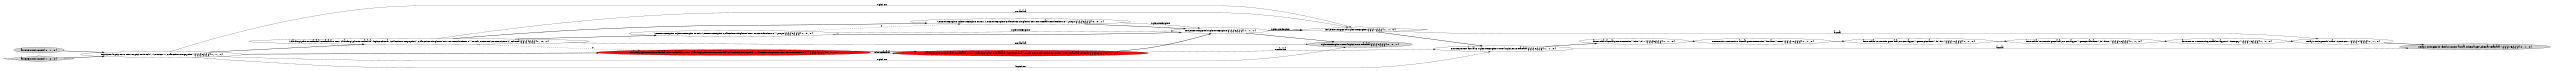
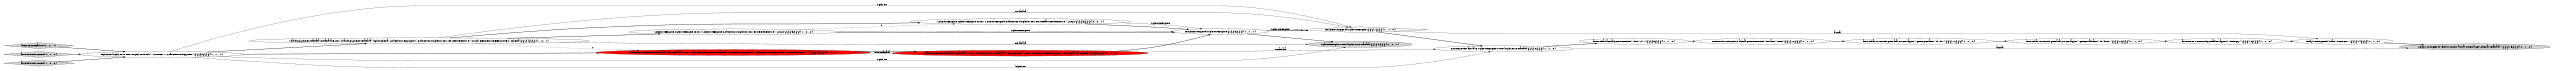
  digraph {
    rankdir=LR
    node [fillcolor=white shape=ellipse style=filled]
    edge [style=bold]
    n1 [label="ShardingSphereMetaData metaData = new ShardingSphereMetaData(\"logic_schema\",Collections.emptyList(),Collections.singleton(new RouteRuleFixture()),mock(,RETURNS_DEEP_STUBS),schema)@@@4@@@['1', '0', '1']"]
    n2 [label="SQLRouteEngine sqlRouteEngine = new SQLRouteEngine(Collections.singleton(new RouteFailureRuleFixture()),props)@@@5@@@['0', '0', '1']"]
    n3 [label="SQLRouteEngine sqlRouteEngine = new SQLRouteEngine(Collections.singleton(new RouteRuleFixture()),props)@@@5@@@['1', '0', '0']"]
    n4 [label="setSPIRoutingHook(sqlRouteEngine)@@@7@@@['1', '1', '0']" shape=diamond]
    n5 [fillcolor=lightgray label="sqlRouteEngine.route(logicSQL,metaData)@@@8@@@['0', '0', '1']"]
    n6 [fillcolor=red label="ShardingSphereRuleMetaData ruleMetaData = new ShardingSphereRuleMetaData(Collections.emptyList(),Collections.singleton(new RouteRuleFixture()))@@@4@@@['0', '1', '0']"]
    n7 [label="setSPIRoutingHook(sqlRouteEngine)@@@6@@@['1', '1', '1']"]
    n8 [label="RouteContext actual = sqlRouteEngine.route(logicSQL,metaData)@@@8@@@['1', '1', '0']"]
    n9 [label="verify(routingHook).start(\"SELECT 1\")@@@14@@@['1', '1', '0']"]
    n10 [fillcolor=red label="ShardingSphereMetaData metaData = new ShardingSphereMetaData(\"logic_schema\",mock(,RETURNS_DEEP_STUBS),ruleMetaData,schema)@@@5@@@['0', '1', '0']"]
    n11 [label="assertThat(actual.getRouteUnits().size(),is(1))@@@9@@@['1', '1', '0']"]
    n12 [fillcolor=lightgray label="verify(routingHook).finishSuccess(actual,schema.getSchemaMetaData())@@@15@@@['0', '1', '0']"]
    n13 [label="RouteUnit routeUnit = actual.getRouteUnits().iterator().next()@@@10@@@['1', '1', '0']"]
    n14 [label="assertThat(routeUnit.getDataSourceMapper().getLogicName(),is(\"ds\"))@@@11@@@['1', '1', '0']"]
+   n15 [fillcolor=lightgray label="assertRouteFailure['0', '0', '1']" shape=diamond]
    n16 [label="LogicSQL logicSQL = new LogicSQL(mock(),\"SELECT 1\",Collections.emptyList())@@@3@@@['1', '1', '1']"]
-   n17 [fillcolor=lightgray label="assertRouteSuccess['0', '1', '0']"]
+   n17 [fillcolor=lightgray label="assertRouteSuccess['0', '1', '0']" shape=diamond]
    n18 [fillcolor=lightgray label="assertRouteSuccess['1', '0', '0']" shape=diamond]
    n19 [label="assertTrue(routeUnit.getTableMappers().isEmpty())@@@13@@@['1', '1', '0']"]
    n20 [label="assertThat(routeUnit.getDataSourceMapper().getActualName(),is(\"ds_0\"))@@@12@@@['1', '1', '0']"]
    n1 -> n2
    n1 -> n3
    n1 -> n4 [label=metaData style=solid]
    n1 -> n5 [label=metaData style=solid]
    n1 -> n6 [label=0 style=dashed]
    n2 -> n7
    n2 -> n7 [label=sqlRouteEngine style=solid]
    n3 -> n2 [label=0 style=dashed]
    n3 -> n7 [label=sqlRouteEngine style=solid]
    n3 -> n7
    n4 -> n8
    n4 -> n9 [label=actual style=solid]
    n6 -> n10 [label=ruleMetaData style=solid]
    n6 -> n10
    n7 -> n4
    n7 -> n4 [label=sqlRouteEngine style=solid]
    n7 -> n5
    n8 -> n11
    n8 -> n12 [label=actual style=solid]
    n9 -> n12
    n10 -> n7
    n10 -> n8 [label=metaData style=solid]
    n11 -> n13
    n13 -> n14
    n14 -> n20
+   n15 -> n16
    n16 -> n1
    n16 -> n4 [label=logicSQL style=solid]
    n16 -> n5 [label=logicSQL style=solid]
    n16 -> n6
    n16 -> n8 [label=logicSQL style=solid]
    n17 -> n16
    n18 -> n16
    n19 -> n9
    n20 -> n19
  }
